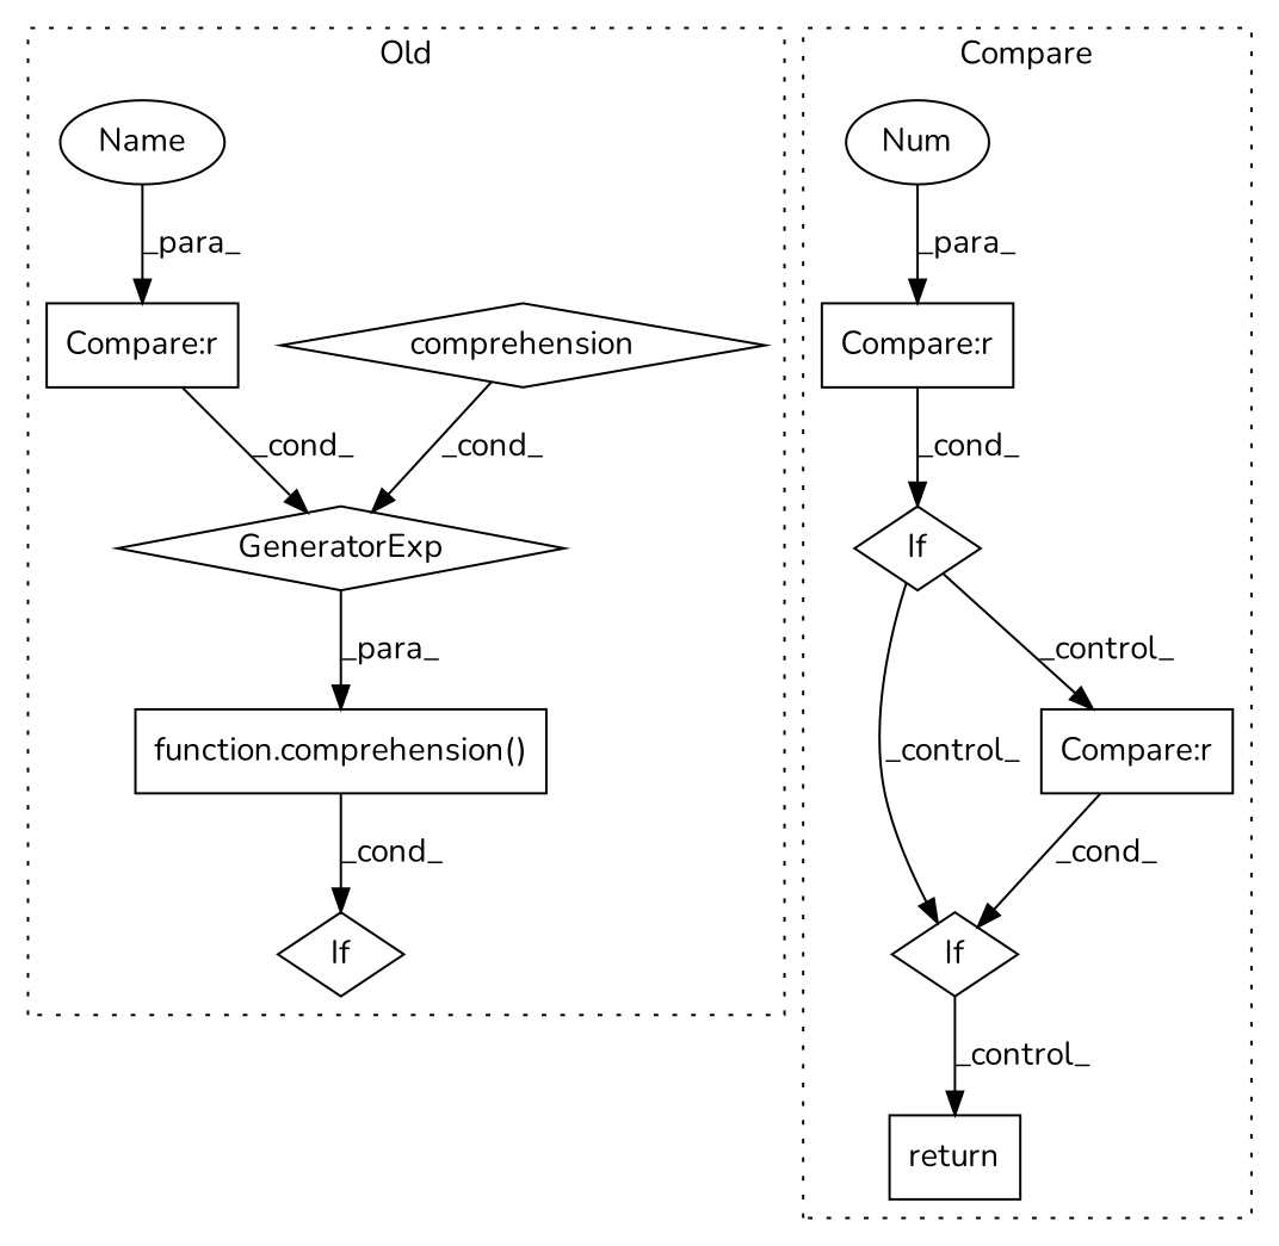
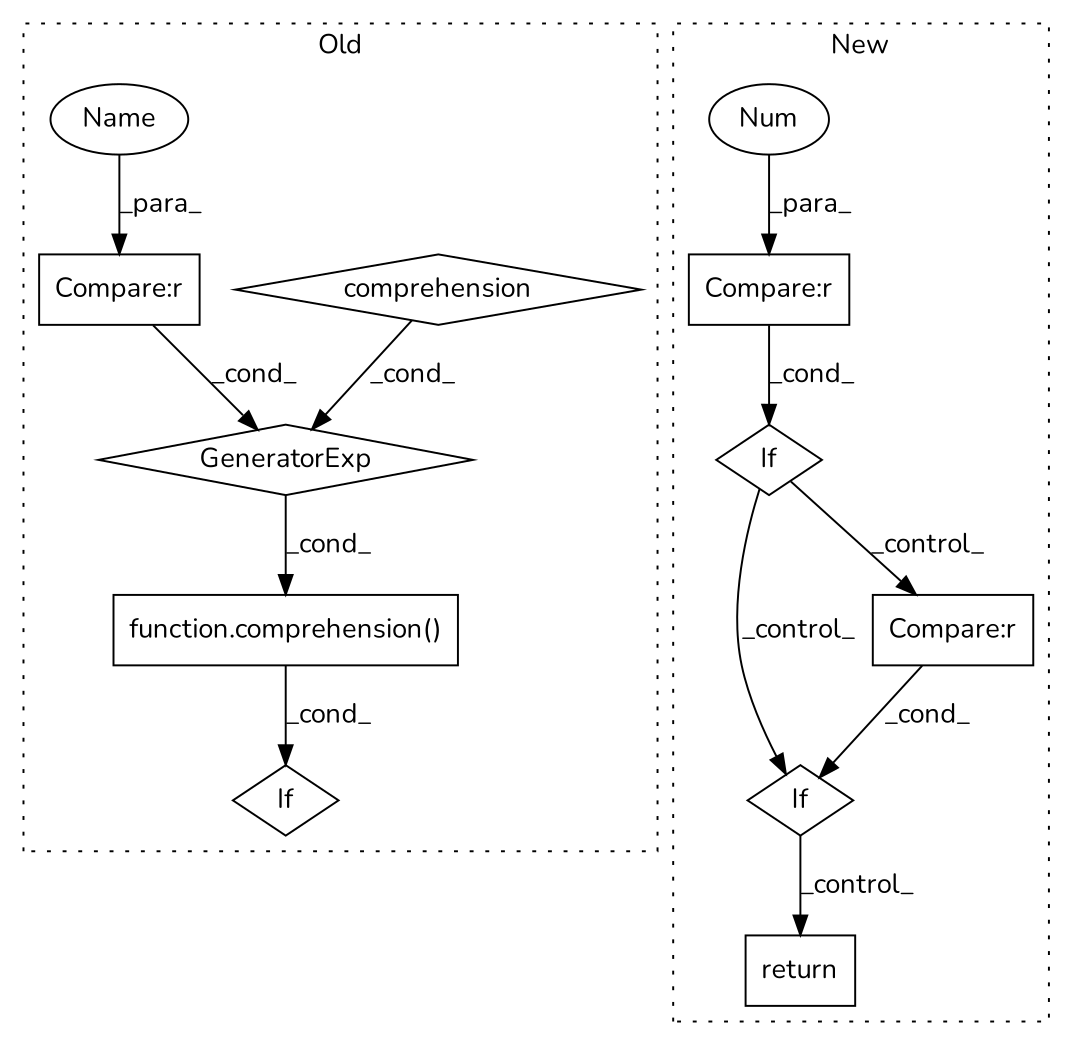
  digraph {
    fontname=Nunito
    node [a=96 fontname=Nunito l=1 s=3550 shape=box]
    edge [fontname=Nunito]
    n1 [a=75 l="4,31" label="function.comprehension()" s="3546,3551"]
    n2 [a=45 l=3 label=comprehension s=3566 shape=diamond]
    n3 [a=55 label=GeneratorExp shape=diamond]
    n4 [l=3 label=If s=3543 shape=diamond]
    n5 [a=40 l=15 label="Compare:r"]
    n6 [a=87 label=Name shape=ellipse]
    n7 [l=0 label=If s=2898 shape=diamond]
    n8 [a=40 l=14 label="Compare:r" s=2898]
    n9 [a=76 label=Num s=2911 shape=ellipse]
    n10 [l=0 label=If s=3441 shape=diamond]
    n11 [a=40 l=15 label="Compare:r" s=3441]
    n12 [a=93 l=7 label=return s=3698]
    subgraph cluster_1 {
      label=Old
      style=dotted
      n1
      n2
      n3
      n4
      n5
      n6
    }
    subgraph cluster_2 {
-     label=Compare
+     label=New
      style=dotted
      n7
      n8
      n9
      n10
      n11
      n12
    }
    n1 -> n4 [label=_cond_]
    n2 -> n3 [label=_cond_]
-   n3 -> n1 [label=_para_]
+   n3 -> n1 [label=_cond_]
    n5 -> n3 [label=_cond_]
    n6 -> n5 [label=_para_]
    n7 -> n10 [label=_control_]
    n7 -> n11 [label=_control_]
    n8 -> n7 [label=_cond_]
    n9 -> n8 [label=_para_]
    n10 -> n12 [label=_control_]
    n11 -> n10 [label=_cond_]
  }
